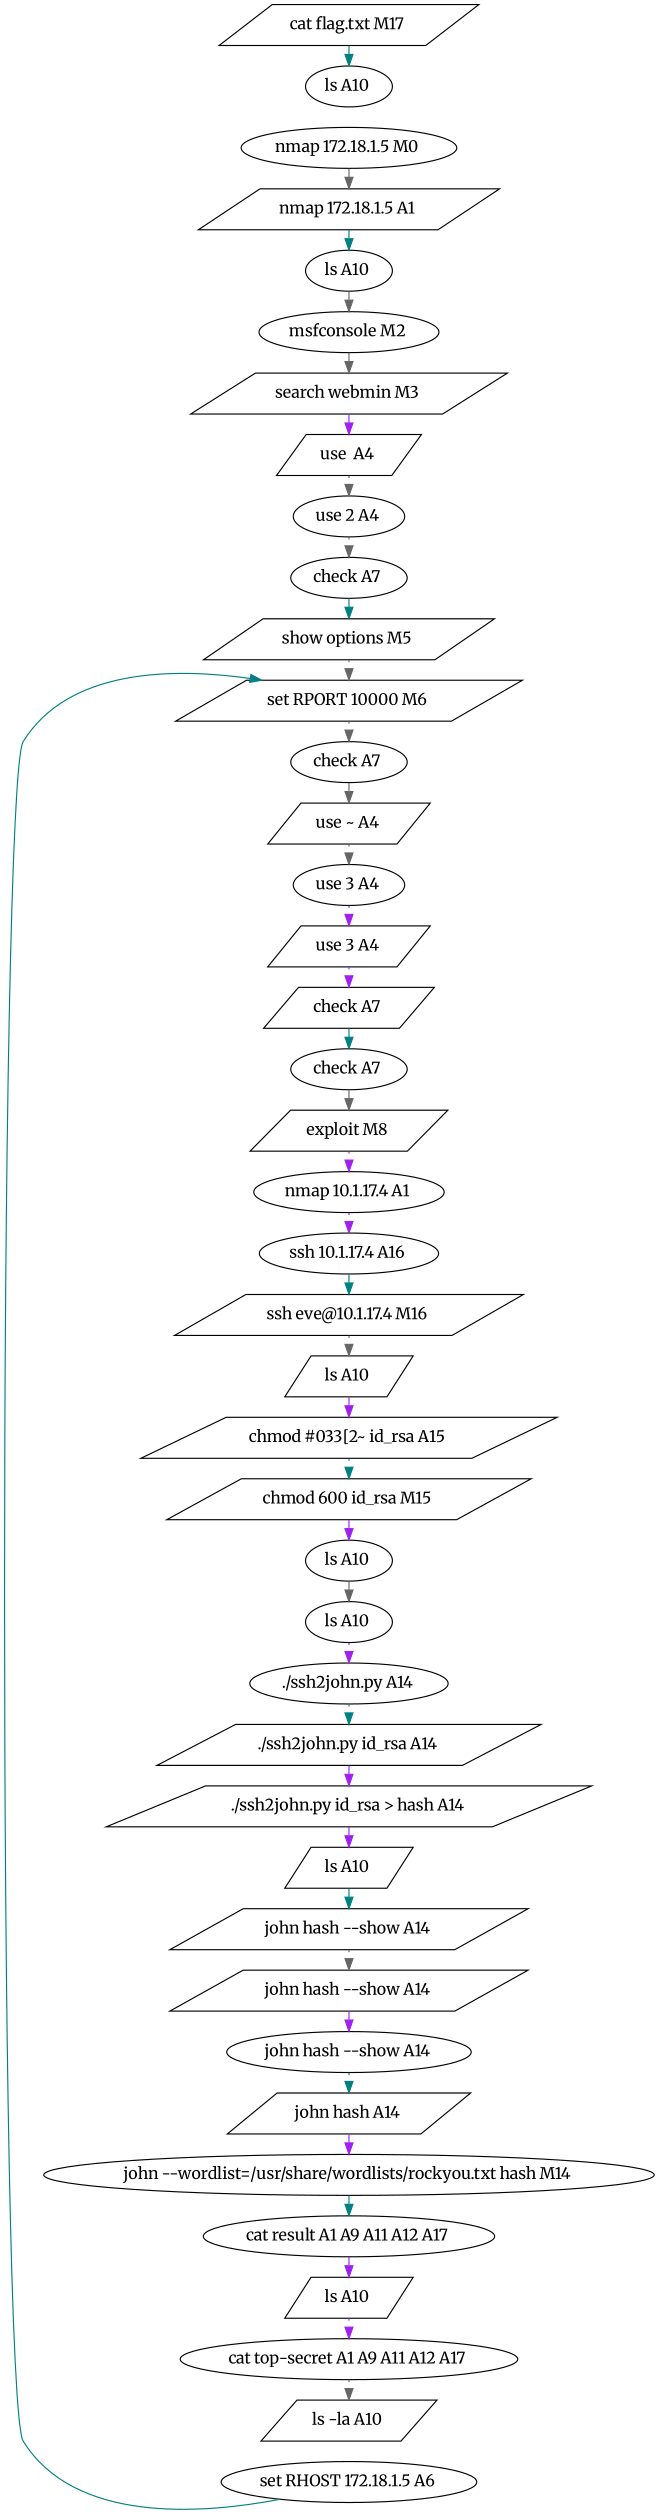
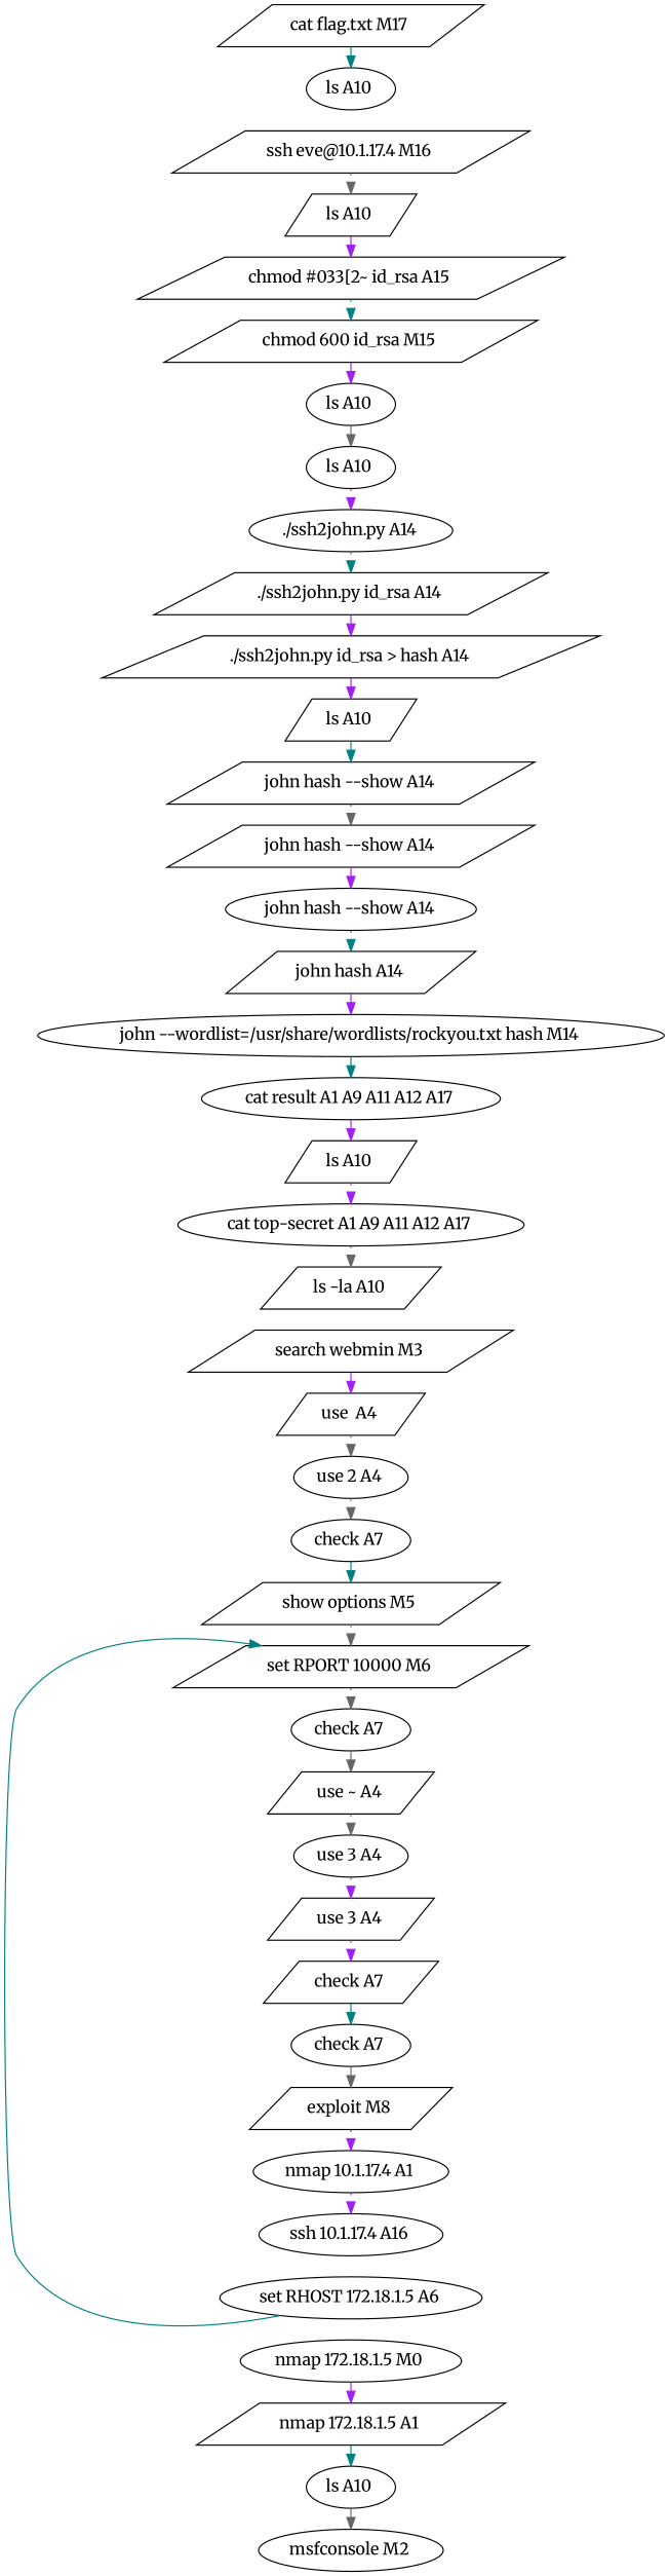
  digraph {
    fontname=Merriweather
    rankdir=LR
    node [fontname=Merriweather shape=parallelogram]
    edge [color=gray40 constraint=false fontname=Merriweather style=solid]
    n1 [label="nmap 172.18.1.5 M0 " shape=ellipse]
    n2 [label="nmap 172.18.1.5 A1 "]
    n3 [label="ls A10 " shape=ellipse]
    n4 [label="msfconsole M2 " shape=ellipse]
    n5 [label="search webmin M3 "]
    n6 [label="use  A4 "]
    n7 [label="use 2 A4 " shape=ellipse]
    n8 [label="check A7 " shape=ellipse]
    n9 [label="show options M5 "]
    n10 [label="set RPORT 10000 M6 "]
    n11 [label="set RHOST 172.18.1.5 A6 " shape=ellipse]
    n12 [label="check A7 " shape=ellipse]
    n13 [label="use ~ A4 "]
    n14 [label="use 3 A4 " shape=ellipse]
    n15 [label="use 3 A4 "]
    n16 [label="check A7 "]
    n17 [label="check A7 " shape=ellipse]
    n18 [label="exploit M8 "]
    n19 [label="nmap 10.1.17.4 A1 " shape=ellipse]
    n20 [label="ssh 10.1.17.4 A16 " shape=ellipse]
    n21 [label="ssh eve@10.1.17.4 M16 "]
    n22 [label="ls A10 "]
    n23 [label="chmod #033[2~ id_rsa A15 "]
    n24 [label="chmod 600 id_rsa M15 "]
    n25 [label="ls A10 " shape=ellipse]
    n26 [label="ls A10 " shape=ellipse]
    n27 [label="./ssh2john.py A14 " shape=ellipse]
    n28 [label="./ssh2john.py id_rsa A14 "]
    n29 [label="./ssh2john.py id_rsa > hash A14 "]
    n30 [label="ls A10 "]
    n31 [label="john hash --show A14 "]
    n32 [label="john hash --show A14 "]
    n33 [label="john hash --show A14 " shape=ellipse]
    n34 [label="john hash A14 "]
    n35 [label="john --wordlist=/usr/share/wordlists/rockyou.txt hash M14 " shape=ellipse]
    n36 [label="cat result A1 A9 A11 A12 A17 " shape=ellipse]
    n37 [label="ls A10 "]
    n38 [label="cat top-secret A1 A9 A11 A12 A17 " shape=ellipse]
    n39 [label="ls -la A10 "]
    n40 [label="cat flag.txt M17 "]
    n41 [label="ls A10 " shape=ellipse]
-   n1 -> n2
+   n1 -> n2 [color=purple]
    n2 -> n3 [color=teal]
    n3 -> n4
-   n4 -> n5
    n5 -> n6 [color=purple]
    n6 -> n7 [style=dotted]
    n7 -> n8 [style=dotted]
    n8 -> n9 [color=teal]
    n9 -> n10 [style=dotted]
    n10 -> n12 [style=dotted]
    n11 -> n10 [color=teal]
    n12 -> n13
    n13 -> n14 [style=dotted]
    n14 -> n15 [color=purple style=dotted]
    n15 -> n16 [color=purple style=dotted]
    n16 -> n17 [color=teal]
    n17 -> n18
    n18 -> n19 [color=purple style=dotted]
    n19 -> n20 [color=purple style=dotted]
-   n20 -> n21 [color=teal]
    n21 -> n22 [style=dotted]
    n22 -> n23 [color=purple]
    n23 -> n24 [color=teal style=dotted]
    n24 -> n25 [color=purple]
    n25 -> n26
    n26 -> n27 [color=purple style=dotted]
    n27 -> n28 [color=teal style=dotted]
    n28 -> n29 [color=purple]
    n29 -> n30 [color=purple]
    n30 -> n31 [color=teal]
    n31 -> n32 [style=dotted]
    n32 -> n33 [color=purple]
    n33 -> n34 [color=teal style=dotted]
    n34 -> n35 [color=purple]
    n35 -> n36 [color=teal]
    n36 -> n37 [color=purple]
    n37 -> n38 [color=purple style=dotted]
    n38 -> n39 [style=dotted]
    n40 -> n41 [color=teal]
  }
